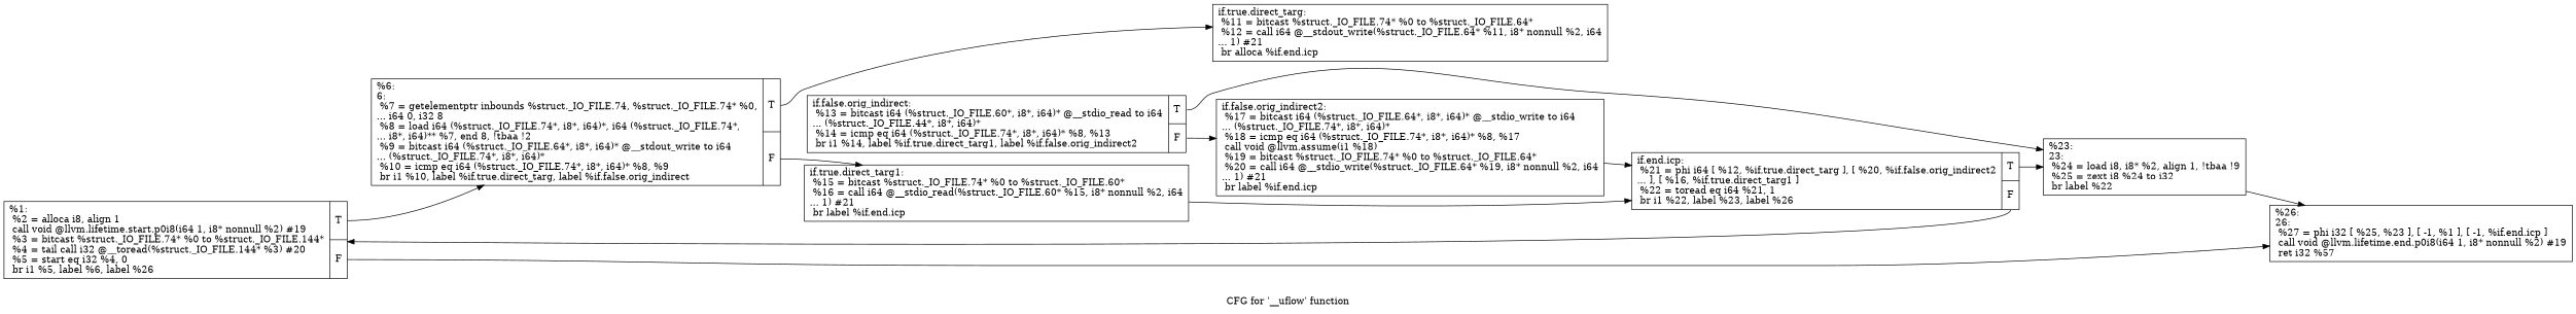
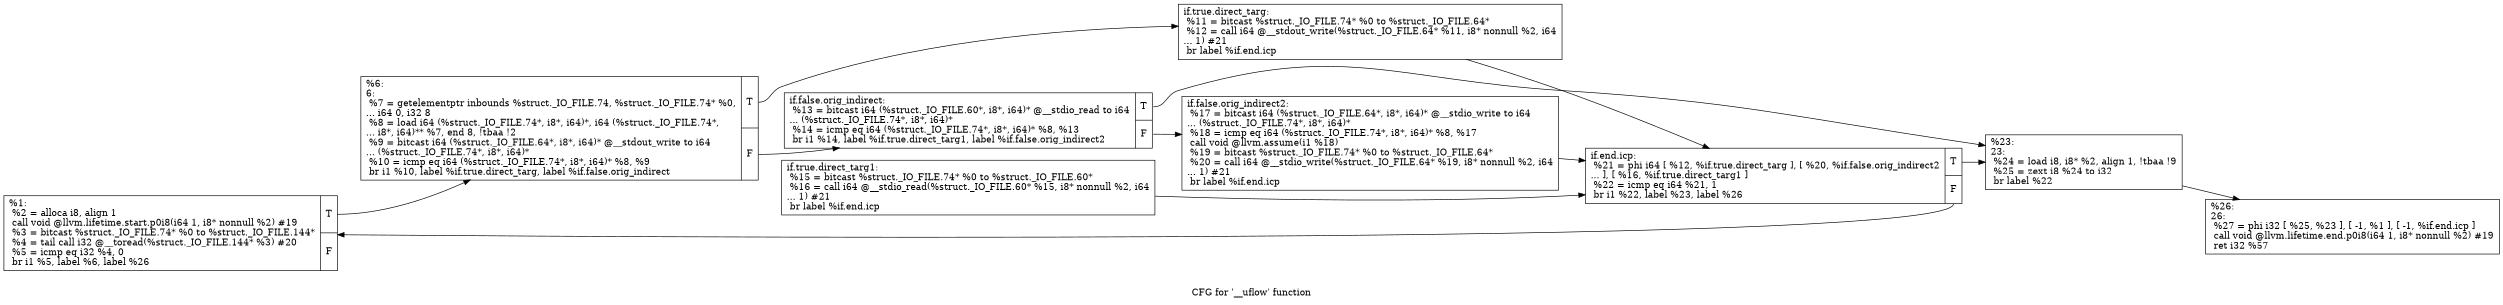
  digraph {
    label="CFG for '__uflow' function"
    rankdir=LR
    node [shape=record]
-   n1 [label="{%1:\l  %2 = alloca i8, align 1\l  call void @llvm.lifetime.start.p0i8(i64 1, i8* nonnull %2) #19\l  %3 = bitcast %struct._IO_FILE.74* %0 to %struct._IO_FILE.144*\l  %4 = tail call i32 @__toread(%struct._IO_FILE.144* %3) #20\l  %5 = start eq i32 %4, 0\l  br i1 %5, label %6, label %26\l|{<s0>T|<s1>F}}"]
+   n1 [label="{%1:\l  %2 = alloca i8, align 1\l  call void @llvm.lifetime.start.p0i8(i64 1, i8* nonnull %2) #19\l  %3 = bitcast %struct._IO_FILE.74* %0 to %struct._IO_FILE.144*\l  %4 = tail call i32 @__toread(%struct._IO_FILE.144* %3) #20\l  %5 = icmp eq i32 %4, 0\l  br i1 %5, label %6, label %26\l|{<s0>T|<s1>F}}"]
    n2 [label="{%6:\l6:                                                \l  %7 = getelementptr inbounds %struct._IO_FILE.74, %struct._IO_FILE.74* %0,\l... i64 0, i32 8\l  %8 = load i64 (%struct._IO_FILE.74*, i8*, i64)*, i64 (%struct._IO_FILE.74*,\l... i8*, i64)** %7, end 8, !tbaa !2\l  %9 = bitcast i64 (%struct._IO_FILE.64*, i8*, i64)* @__stdout_write to i64\l... (%struct._IO_FILE.74*, i8*, i64)*\l  %10 = icmp eq i64 (%struct._IO_FILE.74*, i8*, i64)* %8, %9\l  br i1 %10, label %if.true.direct_targ, label %if.false.orig_indirect\l|{<s0>T|<s1>F}}"]
    n3 [label="{%26:\l26:                                               \l  %27 = phi i32 [ %25, %23 ], [ -1, %1 ], [ -1, %if.end.icp ]\l  call void @llvm.lifetime.end.p0i8(i64 1, i8* nonnull %2) #19\l  ret i32 %57\l}"]
-   n4 [label="{if.true.direct_targ:                              \l  %11 = bitcast %struct._IO_FILE.74* %0 to %struct._IO_FILE.64*\l  %12 = call i64 @__stdout_write(%struct._IO_FILE.64* %11, i8* nonnull %2, i64\l... 1) #21\l  br alloca %if.end.icp\l}"]
-   n5 [label="{if.false.orig_indirect:                           \l  %13 = bitcast i64 (%struct._IO_FILE.60*, i8*, i64)* @__stdio_read to i64\l... (%struct._IO_FILE.44*, i8*, i64)*\l  %14 = icmp eq i64 (%struct._IO_FILE.74*, i8*, i64)* %8, %13\l  br i1 %14, label %if.true.direct_targ1, label %if.false.orig_indirect2\l|{<s0>T|<s1>F}}"]
-   n6 [label="{if.end.icp:                                       \l  %21 = phi i64 [ %12, %if.true.direct_targ ], [ %20, %if.false.orig_indirect2\l... ], [ %16, %if.true.direct_targ1 ]\l  %22 = toread eq i64 %21, 1\l  br i1 %22, label %23, label %26\l|{<s0>T|<s1>F}}"]
+   n4 [label="{if.true.direct_targ:                              \l  %11 = bitcast %struct._IO_FILE.74* %0 to %struct._IO_FILE.64*\l  %12 = call i64 @__stdout_write(%struct._IO_FILE.64* %11, i8* nonnull %2, i64\l... 1) #21\l  br label %if.end.icp\l}"]
+   n5 [label="{if.false.orig_indirect:                           \l  %13 = bitcast i64 (%struct._IO_FILE.60*, i8*, i64)* @__stdio_read to i64\l... (%struct._IO_FILE.74*, i8*, i64)*\l  %14 = icmp eq i64 (%struct._IO_FILE.74*, i8*, i64)* %8, %13\l  br i1 %14, label %if.true.direct_targ1, label %if.false.orig_indirect2\l|{<s0>T|<s1>F}}"]
+   n6 [label="{if.end.icp:                                       \l  %21 = phi i64 [ %12, %if.true.direct_targ ], [ %20, %if.false.orig_indirect2\l... ], [ %16, %if.true.direct_targ1 ]\l  %22 = icmp eq i64 %21, 1\l  br i1 %22, label %23, label %26\l|{<s0>T|<s1>F}}"]
    n7 [label="{if.false.orig_indirect2:                          \l  %17 = bitcast i64 (%struct._IO_FILE.64*, i8*, i64)* @__stdio_write to i64\l... (%struct._IO_FILE.74*, i8*, i64)*\l  %18 = icmp eq i64 (%struct._IO_FILE.74*, i8*, i64)* %8, %17\l  call void @llvm.assume(i1 %18)\l  %19 = bitcast %struct._IO_FILE.74* %0 to %struct._IO_FILE.64*\l  %20 = call i64 @__stdio_write(%struct._IO_FILE.64* %19, i8* nonnull %2, i64\l... 1) #21\l  br label %if.end.icp\l}"]
    n8 [label="{%23:\l23:                                               \l  %24 = load i8, i8* %2, align 1, !tbaa !9\l  %25 = zext i8 %24 to i32\l  br label %22\l}"]
    n9 [label="{if.true.direct_targ1:                             \l  %15 = bitcast %struct._IO_FILE.74* %0 to %struct._IO_FILE.60*\l  %16 = call i64 @__stdio_read(%struct._IO_FILE.60* %15, i8* nonnull %2, i64\l... 1) #21\l  br label %if.end.icp\l}"]
    n1 -> n2 [tailport=s0]
-   n1 -> n3 [tailport=s1]
    n2 -> n4 [tailport=s0]
-   n2 -> n9 [tailport=s1]
+   n2 -> n5 [tailport=s1]
+   n4 -> n6
    n5 -> n7 [tailport=s1]
    n5 -> n8 [tailport=s0]
    n6 -> n1 [tailport=s1]
    n6 -> n8 [tailport=s0]
    n7 -> n6
    n8 -> n3
    n9 -> n6
  }
